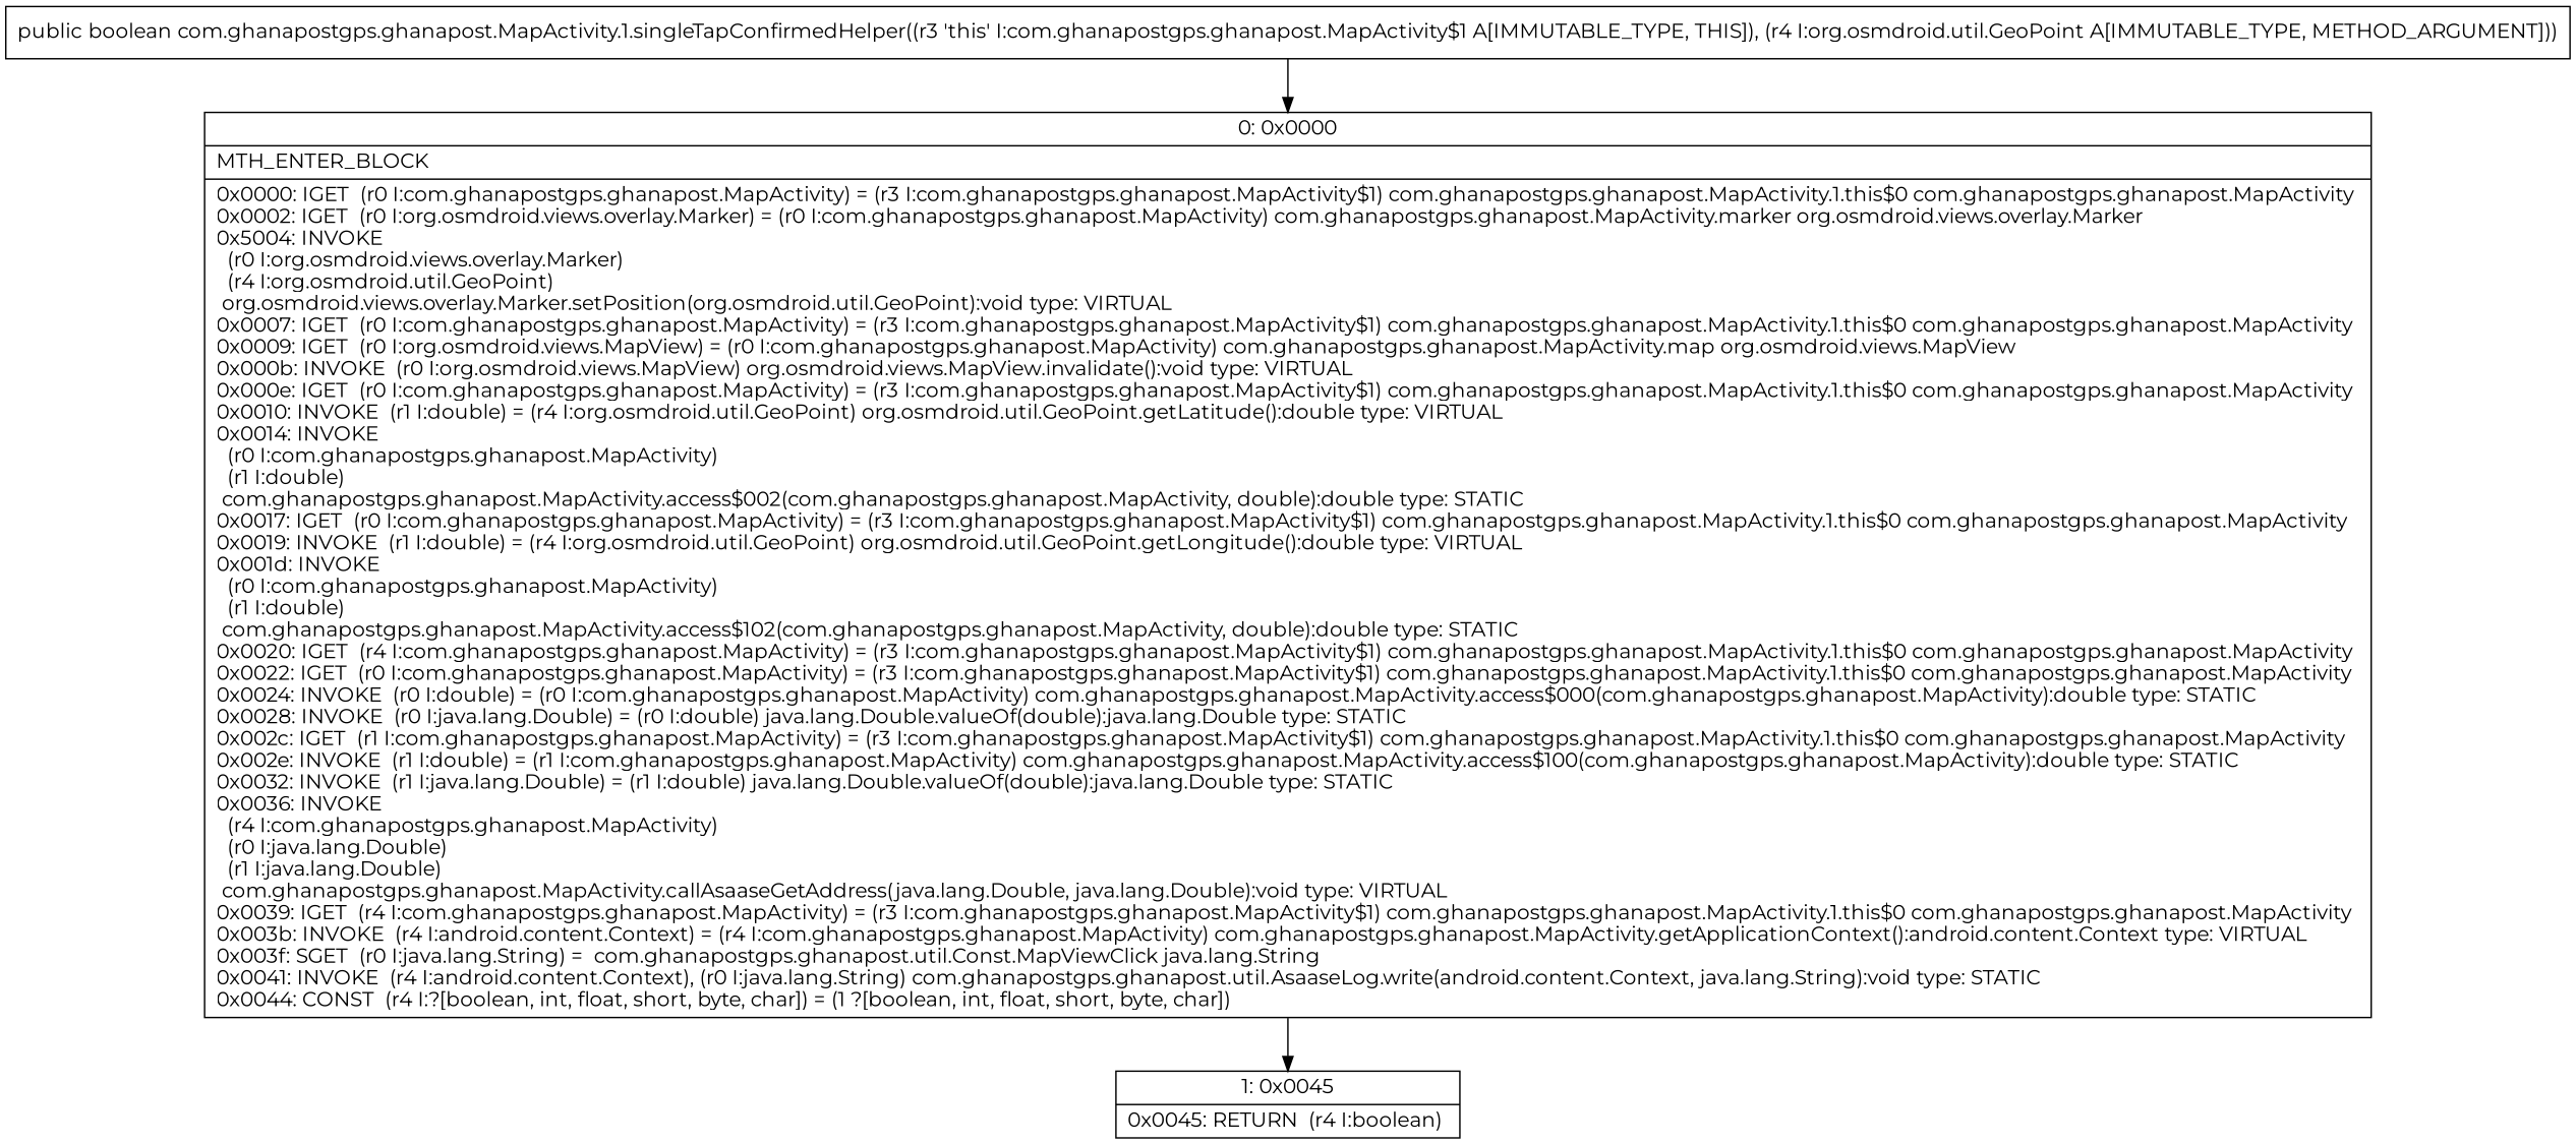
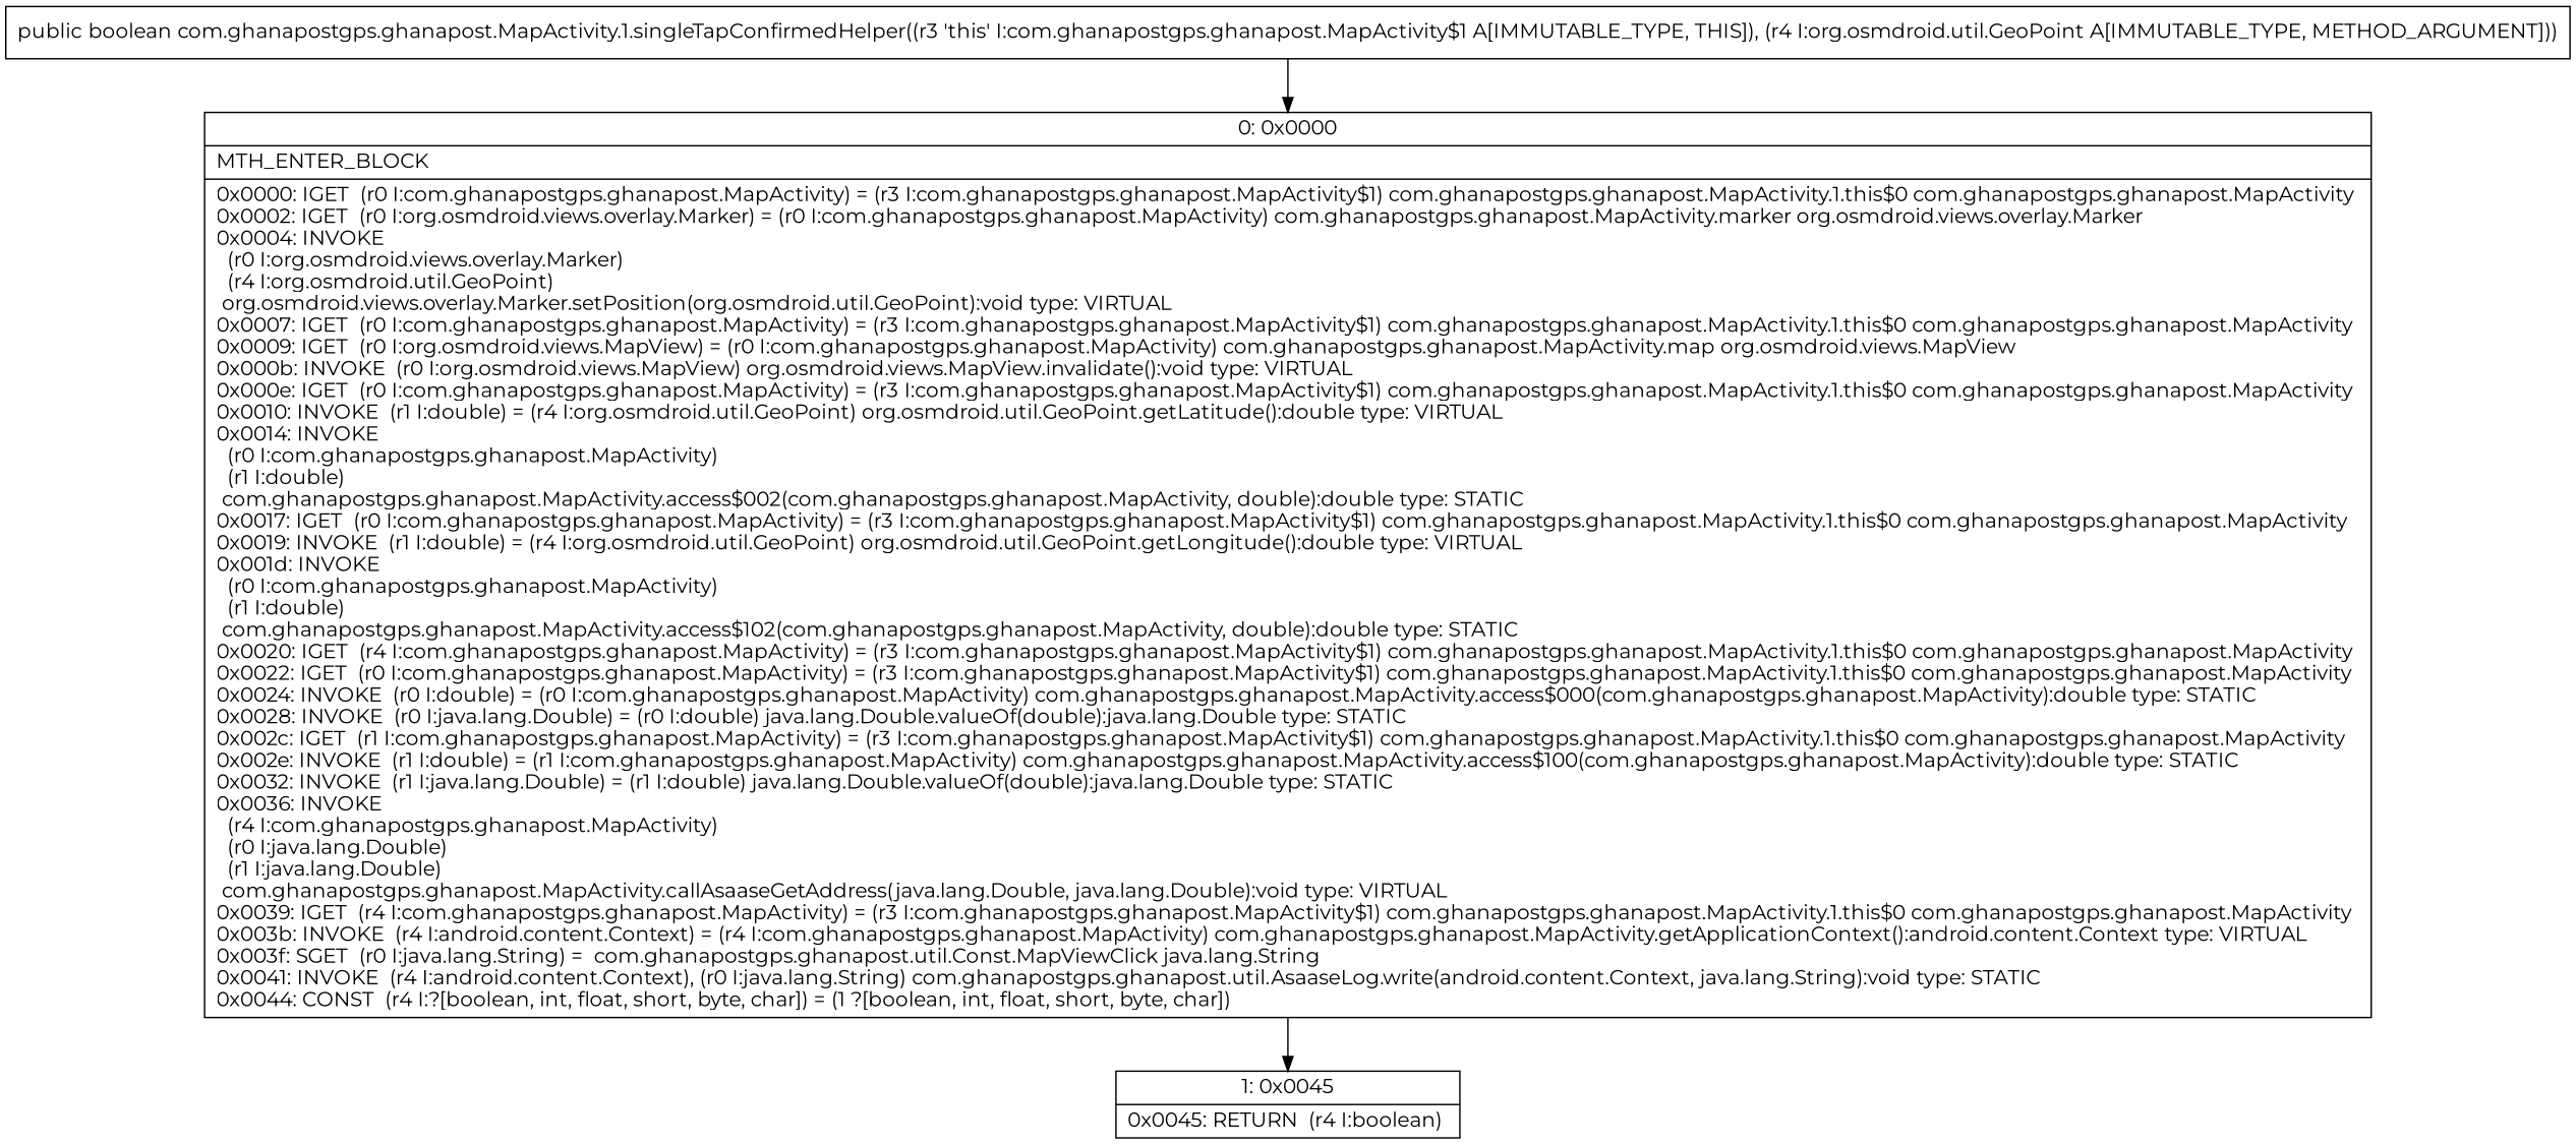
  digraph {
    fontname=Montserrat
    node [shape=record fontname=Montserrat]
    edge [fontname=Montserrat]
-   n1 [label="{0\:\ 0x0000|MTH_ENTER_BLOCK\l|0x0000: IGET  (r0 I:com.ghanapostgps.ghanapost.MapActivity) = (r3 I:com.ghanapostgps.ghanapost.MapActivity$1) com.ghanapostgps.ghanapost.MapActivity.1.this$0 com.ghanapostgps.ghanapost.MapActivity \l0x0002: IGET  (r0 I:org.osmdroid.views.overlay.Marker) = (r0 I:com.ghanapostgps.ghanapost.MapActivity) com.ghanapostgps.ghanapost.MapActivity.marker org.osmdroid.views.overlay.Marker \l0x5004: INVOKE  \l  (r0 I:org.osmdroid.views.overlay.Marker)\l  (r4 I:org.osmdroid.util.GeoPoint)\l org.osmdroid.views.overlay.Marker.setPosition(org.osmdroid.util.GeoPoint):void type: VIRTUAL \l0x0007: IGET  (r0 I:com.ghanapostgps.ghanapost.MapActivity) = (r3 I:com.ghanapostgps.ghanapost.MapActivity$1) com.ghanapostgps.ghanapost.MapActivity.1.this$0 com.ghanapostgps.ghanapost.MapActivity \l0x0009: IGET  (r0 I:org.osmdroid.views.MapView) = (r0 I:com.ghanapostgps.ghanapost.MapActivity) com.ghanapostgps.ghanapost.MapActivity.map org.osmdroid.views.MapView \l0x000b: INVOKE  (r0 I:org.osmdroid.views.MapView) org.osmdroid.views.MapView.invalidate():void type: VIRTUAL \l0x000e: IGET  (r0 I:com.ghanapostgps.ghanapost.MapActivity) = (r3 I:com.ghanapostgps.ghanapost.MapActivity$1) com.ghanapostgps.ghanapost.MapActivity.1.this$0 com.ghanapostgps.ghanapost.MapActivity \l0x0010: INVOKE  (r1 I:double) = (r4 I:org.osmdroid.util.GeoPoint) org.osmdroid.util.GeoPoint.getLatitude():double type: VIRTUAL \l0x0014: INVOKE  \l  (r0 I:com.ghanapostgps.ghanapost.MapActivity)\l  (r1 I:double)\l com.ghanapostgps.ghanapost.MapActivity.access$002(com.ghanapostgps.ghanapost.MapActivity, double):double type: STATIC \l0x0017: IGET  (r0 I:com.ghanapostgps.ghanapost.MapActivity) = (r3 I:com.ghanapostgps.ghanapost.MapActivity$1) com.ghanapostgps.ghanapost.MapActivity.1.this$0 com.ghanapostgps.ghanapost.MapActivity \l0x0019: INVOKE  (r1 I:double) = (r4 I:org.osmdroid.util.GeoPoint) org.osmdroid.util.GeoPoint.getLongitude():double type: VIRTUAL \l0x001d: INVOKE  \l  (r0 I:com.ghanapostgps.ghanapost.MapActivity)\l  (r1 I:double)\l com.ghanapostgps.ghanapost.MapActivity.access$102(com.ghanapostgps.ghanapost.MapActivity, double):double type: STATIC \l0x0020: IGET  (r4 I:com.ghanapostgps.ghanapost.MapActivity) = (r3 I:com.ghanapostgps.ghanapost.MapActivity$1) com.ghanapostgps.ghanapost.MapActivity.1.this$0 com.ghanapostgps.ghanapost.MapActivity \l0x0022: IGET  (r0 I:com.ghanapostgps.ghanapost.MapActivity) = (r3 I:com.ghanapostgps.ghanapost.MapActivity$1) com.ghanapostgps.ghanapost.MapActivity.1.this$0 com.ghanapostgps.ghanapost.MapActivity \l0x0024: INVOKE  (r0 I:double) = (r0 I:com.ghanapostgps.ghanapost.MapActivity) com.ghanapostgps.ghanapost.MapActivity.access$000(com.ghanapostgps.ghanapost.MapActivity):double type: STATIC \l0x0028: INVOKE  (r0 I:java.lang.Double) = (r0 I:double) java.lang.Double.valueOf(double):java.lang.Double type: STATIC \l0x002c: IGET  (r1 I:com.ghanapostgps.ghanapost.MapActivity) = (r3 I:com.ghanapostgps.ghanapost.MapActivity$1) com.ghanapostgps.ghanapost.MapActivity.1.this$0 com.ghanapostgps.ghanapost.MapActivity \l0x002e: INVOKE  (r1 I:double) = (r1 I:com.ghanapostgps.ghanapost.MapActivity) com.ghanapostgps.ghanapost.MapActivity.access$100(com.ghanapostgps.ghanapost.MapActivity):double type: STATIC \l0x0032: INVOKE  (r1 I:java.lang.Double) = (r1 I:double) java.lang.Double.valueOf(double):java.lang.Double type: STATIC \l0x0036: INVOKE  \l  (r4 I:com.ghanapostgps.ghanapost.MapActivity)\l  (r0 I:java.lang.Double)\l  (r1 I:java.lang.Double)\l com.ghanapostgps.ghanapost.MapActivity.callAsaaseGetAddress(java.lang.Double, java.lang.Double):void type: VIRTUAL \l0x0039: IGET  (r4 I:com.ghanapostgps.ghanapost.MapActivity) = (r3 I:com.ghanapostgps.ghanapost.MapActivity$1) com.ghanapostgps.ghanapost.MapActivity.1.this$0 com.ghanapostgps.ghanapost.MapActivity \l0x003b: INVOKE  (r4 I:android.content.Context) = (r4 I:com.ghanapostgps.ghanapost.MapActivity) com.ghanapostgps.ghanapost.MapActivity.getApplicationContext():android.content.Context type: VIRTUAL \l0x003f: SGET  (r0 I:java.lang.String) =  com.ghanapostgps.ghanapost.util.Const.MapViewClick java.lang.String \l0x0041: INVOKE  (r4 I:android.content.Context), (r0 I:java.lang.String) com.ghanapostgps.ghanapost.util.AsaaseLog.write(android.content.Context, java.lang.String):void type: STATIC \l0x0044: CONST  (r4 I:?[boolean, int, float, short, byte, char]) = (1 ?[boolean, int, float, short, byte, char]) \l}"]
+   n1 [label="{0\:\ 0x0000|MTH_ENTER_BLOCK\l|0x0000: IGET  (r0 I:com.ghanapostgps.ghanapost.MapActivity) = (r3 I:com.ghanapostgps.ghanapost.MapActivity$1) com.ghanapostgps.ghanapost.MapActivity.1.this$0 com.ghanapostgps.ghanapost.MapActivity \l0x0002: IGET  (r0 I:org.osmdroid.views.overlay.Marker) = (r0 I:com.ghanapostgps.ghanapost.MapActivity) com.ghanapostgps.ghanapost.MapActivity.marker org.osmdroid.views.overlay.Marker \l0x0004: INVOKE  \l  (r0 I:org.osmdroid.views.overlay.Marker)\l  (r4 I:org.osmdroid.util.GeoPoint)\l org.osmdroid.views.overlay.Marker.setPosition(org.osmdroid.util.GeoPoint):void type: VIRTUAL \l0x0007: IGET  (r0 I:com.ghanapostgps.ghanapost.MapActivity) = (r3 I:com.ghanapostgps.ghanapost.MapActivity$1) com.ghanapostgps.ghanapost.MapActivity.1.this$0 com.ghanapostgps.ghanapost.MapActivity \l0x0009: IGET  (r0 I:org.osmdroid.views.MapView) = (r0 I:com.ghanapostgps.ghanapost.MapActivity) com.ghanapostgps.ghanapost.MapActivity.map org.osmdroid.views.MapView \l0x000b: INVOKE  (r0 I:org.osmdroid.views.MapView) org.osmdroid.views.MapView.invalidate():void type: VIRTUAL \l0x000e: IGET  (r0 I:com.ghanapostgps.ghanapost.MapActivity) = (r3 I:com.ghanapostgps.ghanapost.MapActivity$1) com.ghanapostgps.ghanapost.MapActivity.1.this$0 com.ghanapostgps.ghanapost.MapActivity \l0x0010: INVOKE  (r1 I:double) = (r4 I:org.osmdroid.util.GeoPoint) org.osmdroid.util.GeoPoint.getLatitude():double type: VIRTUAL \l0x0014: INVOKE  \l  (r0 I:com.ghanapostgps.ghanapost.MapActivity)\l  (r1 I:double)\l com.ghanapostgps.ghanapost.MapActivity.access$002(com.ghanapostgps.ghanapost.MapActivity, double):double type: STATIC \l0x0017: IGET  (r0 I:com.ghanapostgps.ghanapost.MapActivity) = (r3 I:com.ghanapostgps.ghanapost.MapActivity$1) com.ghanapostgps.ghanapost.MapActivity.1.this$0 com.ghanapostgps.ghanapost.MapActivity \l0x0019: INVOKE  (r1 I:double) = (r4 I:org.osmdroid.util.GeoPoint) org.osmdroid.util.GeoPoint.getLongitude():double type: VIRTUAL \l0x001d: INVOKE  \l  (r0 I:com.ghanapostgps.ghanapost.MapActivity)\l  (r1 I:double)\l com.ghanapostgps.ghanapost.MapActivity.access$102(com.ghanapostgps.ghanapost.MapActivity, double):double type: STATIC \l0x0020: IGET  (r4 I:com.ghanapostgps.ghanapost.MapActivity) = (r3 I:com.ghanapostgps.ghanapost.MapActivity$1) com.ghanapostgps.ghanapost.MapActivity.1.this$0 com.ghanapostgps.ghanapost.MapActivity \l0x0022: IGET  (r0 I:com.ghanapostgps.ghanapost.MapActivity) = (r3 I:com.ghanapostgps.ghanapost.MapActivity$1) com.ghanapostgps.ghanapost.MapActivity.1.this$0 com.ghanapostgps.ghanapost.MapActivity \l0x0024: INVOKE  (r0 I:double) = (r0 I:com.ghanapostgps.ghanapost.MapActivity) com.ghanapostgps.ghanapost.MapActivity.access$000(com.ghanapostgps.ghanapost.MapActivity):double type: STATIC \l0x0028: INVOKE  (r0 I:java.lang.Double) = (r0 I:double) java.lang.Double.valueOf(double):java.lang.Double type: STATIC \l0x002c: IGET  (r1 I:com.ghanapostgps.ghanapost.MapActivity) = (r3 I:com.ghanapostgps.ghanapost.MapActivity$1) com.ghanapostgps.ghanapost.MapActivity.1.this$0 com.ghanapostgps.ghanapost.MapActivity \l0x002e: INVOKE  (r1 I:double) = (r1 I:com.ghanapostgps.ghanapost.MapActivity) com.ghanapostgps.ghanapost.MapActivity.access$100(com.ghanapostgps.ghanapost.MapActivity):double type: STATIC \l0x0032: INVOKE  (r1 I:java.lang.Double) = (r1 I:double) java.lang.Double.valueOf(double):java.lang.Double type: STATIC \l0x0036: INVOKE  \l  (r4 I:com.ghanapostgps.ghanapost.MapActivity)\l  (r0 I:java.lang.Double)\l  (r1 I:java.lang.Double)\l com.ghanapostgps.ghanapost.MapActivity.callAsaaseGetAddress(java.lang.Double, java.lang.Double):void type: VIRTUAL \l0x0039: IGET  (r4 I:com.ghanapostgps.ghanapost.MapActivity) = (r3 I:com.ghanapostgps.ghanapost.MapActivity$1) com.ghanapostgps.ghanapost.MapActivity.1.this$0 com.ghanapostgps.ghanapost.MapActivity \l0x003b: INVOKE  (r4 I:android.content.Context) = (r4 I:com.ghanapostgps.ghanapost.MapActivity) com.ghanapostgps.ghanapost.MapActivity.getApplicationContext():android.content.Context type: VIRTUAL \l0x003f: SGET  (r0 I:java.lang.String) =  com.ghanapostgps.ghanapost.util.Const.MapViewClick java.lang.String \l0x0041: INVOKE  (r4 I:android.content.Context), (r0 I:java.lang.String) com.ghanapostgps.ghanapost.util.AsaaseLog.write(android.content.Context, java.lang.String):void type: STATIC \l0x0044: CONST  (r4 I:?[boolean, int, float, short, byte, char]) = (1 ?[boolean, int, float, short, byte, char]) \l}"]
    n2 [label="{1\:\ 0x0045|0x0045: RETURN  (r4 I:boolean) \l}"]
    n3 [label="{public boolean com.ghanapostgps.ghanapost.MapActivity.1.singleTapConfirmedHelper((r3 'this' I:com.ghanapostgps.ghanapost.MapActivity$1 A[IMMUTABLE_TYPE, THIS]), (r4 I:org.osmdroid.util.GeoPoint A[IMMUTABLE_TYPE, METHOD_ARGUMENT])) }"]
    n1 -> n2
    n3 -> n1
  }
